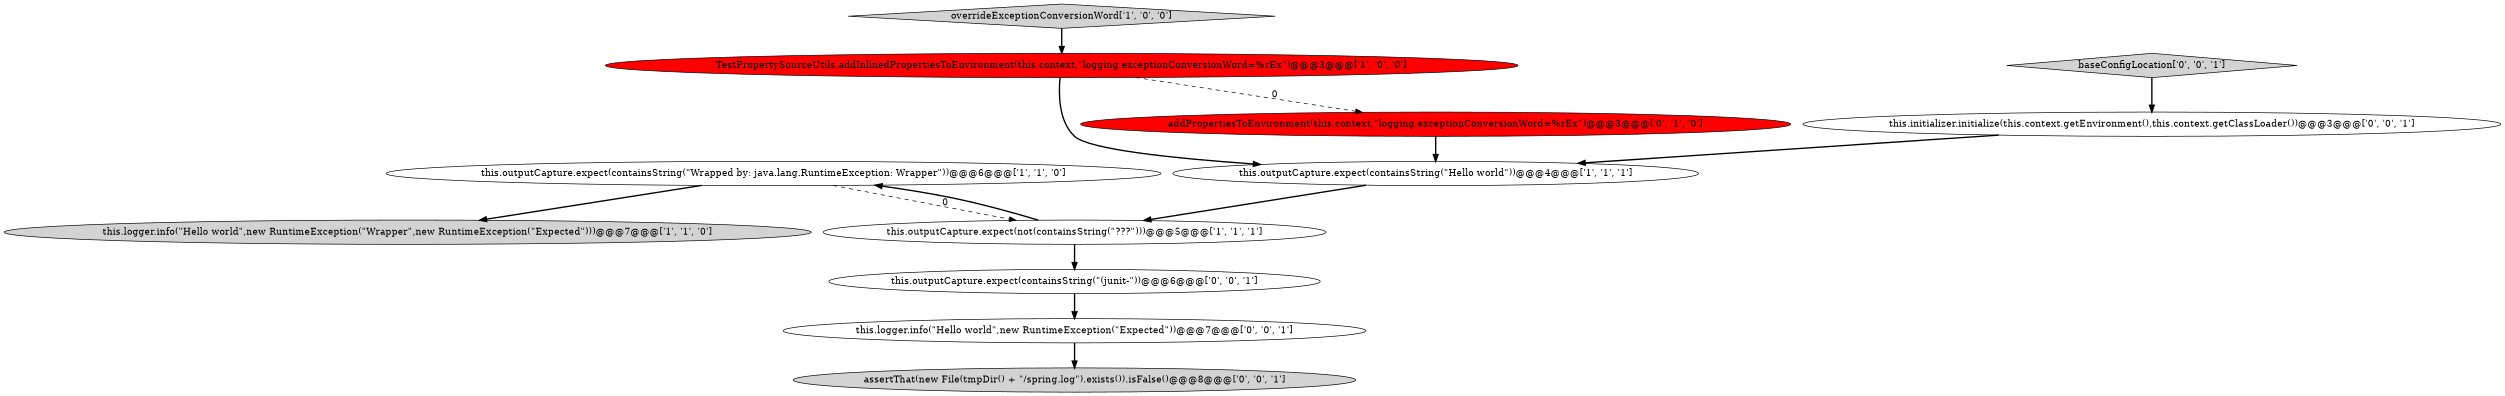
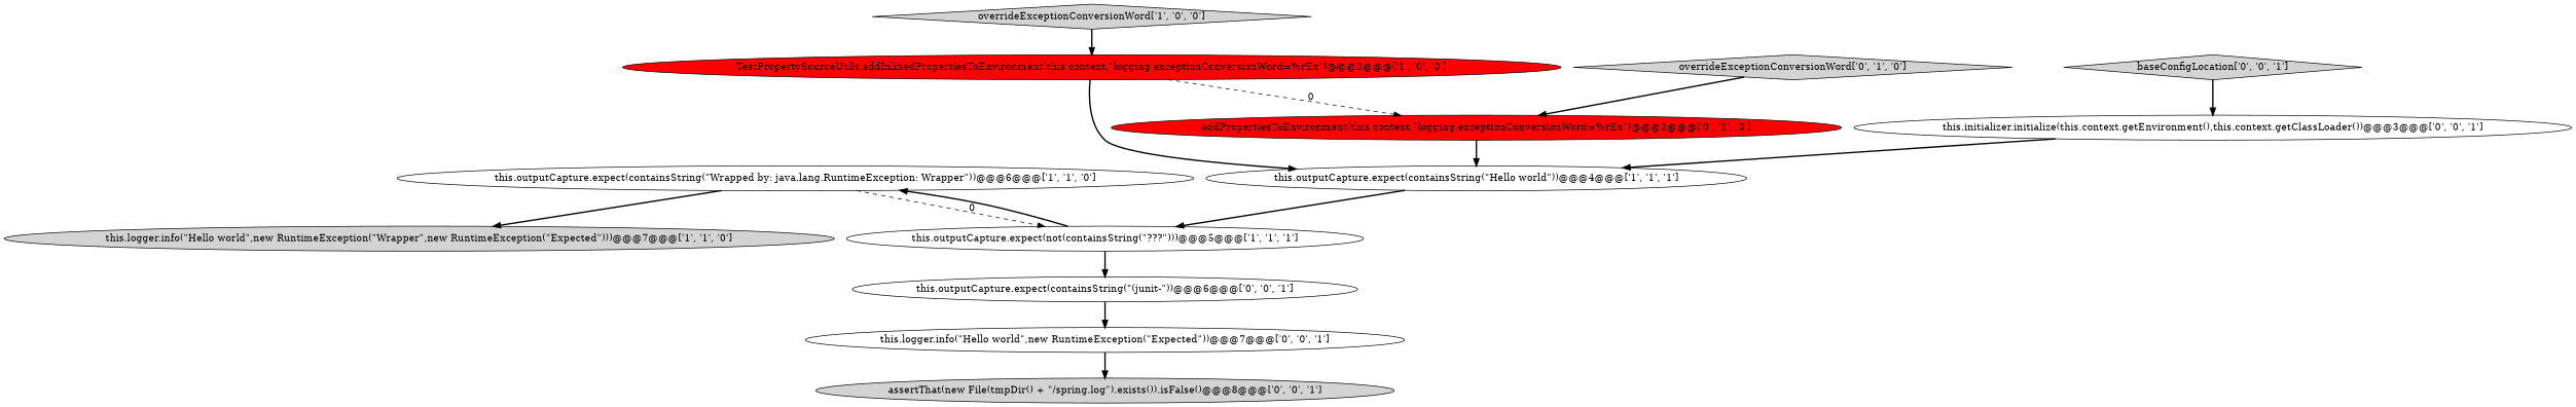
  digraph {
    node [fillcolor=white shape=ellipse style=filled]
    edge [style=bold]
    n1 [fillcolor=lightgray label="this.logger.info(\"Hello world\",new RuntimeException(\"Wrapper\",new RuntimeException(\"Expected\")))@@@7@@@['1', '1', '0']"]
    n2 [label="this.logger.info(\"Hello world\",new RuntimeException(\"Expected\"))@@@7@@@['0', '0', '1']"]
    n3 [fillcolor=lightgray label="assertThat(new File(tmpDir() + \"/spring.log\").exists()).isFalse()@@@8@@@['0', '0', '1']"]
    n4 [label="this.outputCapture.expect(containsString(\"Wrapped by: java.lang.RuntimeException: Wrapper\"))@@@6@@@['1', '1', '0']"]
    n5 [label="this.outputCapture.expect(not(containsString(\"???\")))@@@5@@@['1', '1', '1']"]
    n6 [fillcolor=red label="addPropertiesToEnvironment(this.context,\"logging.exceptionConversionWord=%rEx\")@@@3@@@['0', '1', '0']"]
    n7 [label="this.outputCapture.expect(containsString(\"Hello world\"))@@@4@@@['1', '1', '1']"]
    n8 [label="this.outputCapture.expect(containsString(\"(junit-\"))@@@6@@@['0', '0', '1']"]
    n9 [fillcolor=red label="TestPropertySourceUtils.addInlinedPropertiesToEnvironment(this.context,\"logging.exceptionConversionWord=%rEx\")@@@3@@@['1', '0', '0']"]
    n10 [fillcolor=lightgray label="overrideExceptionConversionWord['1', '0', '0']" shape=diamond]
+   n11 [fillcolor=lightgray label="overrideExceptionConversionWord['0', '1', '0']" shape=diamond]
    n12 [label="this.initializer.initialize(this.context.getEnvironment(),this.context.getClassLoader())@@@3@@@['0', '0', '1']"]
    n13 [fillcolor=lightgray label="baseConfigLocation['0', '0', '1']" shape=diamond]
    n2 -> n3
    n4 -> n1
    n4 -> n5 [label=0 style=dashed]
    n5 -> n4
    n5 -> n8
    n6 -> n7
    n7 -> n5
    n8 -> n2
    n9 -> n6 [label=0 style=dashed]
    n9 -> n7
    n10 -> n9
+   n11 -> n6
    n12 -> n7
    n13 -> n12
  }
